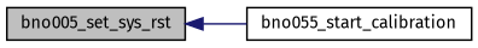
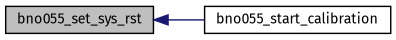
  digraph {
    rankdir=LR
    fontname="Fira Sans"
    node [color=black fontname="Fira Sans" fontsize=10 shape=record style=filled]
-   n1 [fillcolor=grey75 fontcolor=black height=0.2 label=bno005_set_sys_rst width=0.4]
+   n1 [fillcolor=grey75 fontcolor=black height=0.2 label=bno055_set_sys_rst width=0.4]
    n2 [fillcolor=white height=0.2 label=bno055_start_calibration width=0.4]
    n1 -> n2 [color=midnightblue dir=back fontname="Fira Sans" fontsize=10 labelfontname=Helvetica labelfontsize=10 style=solid]
  }
